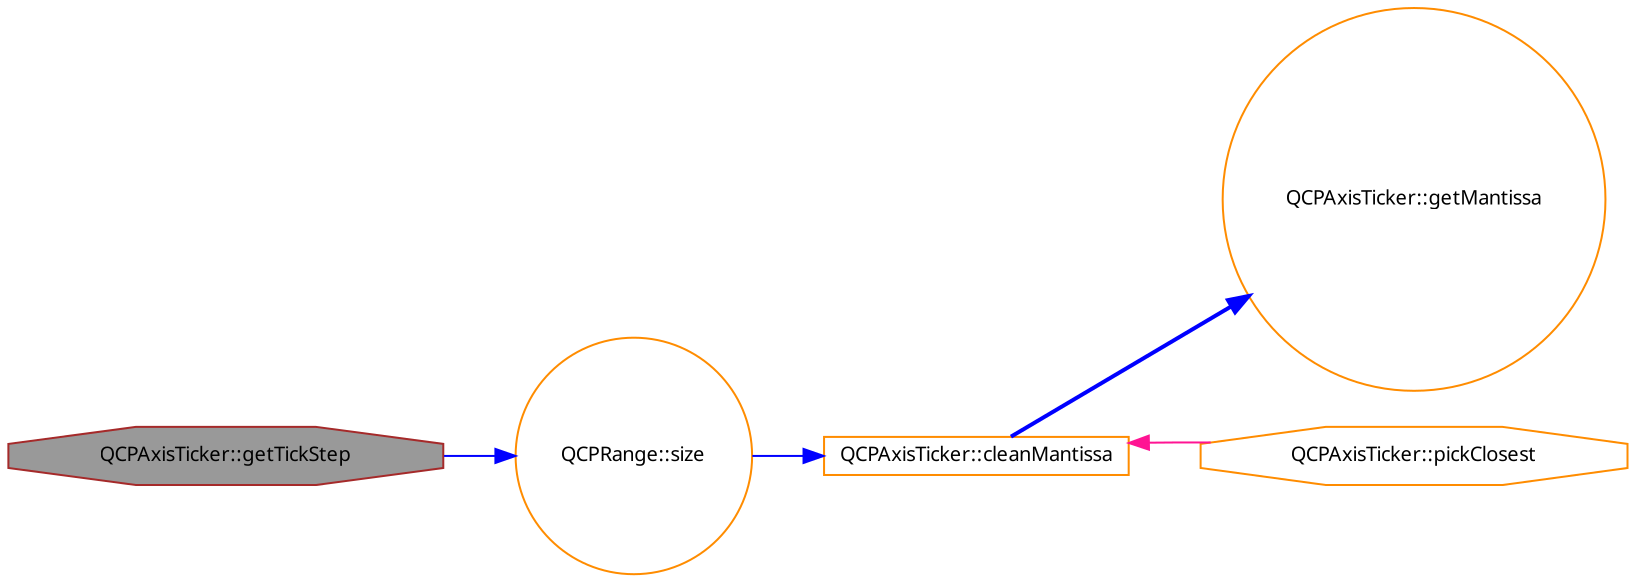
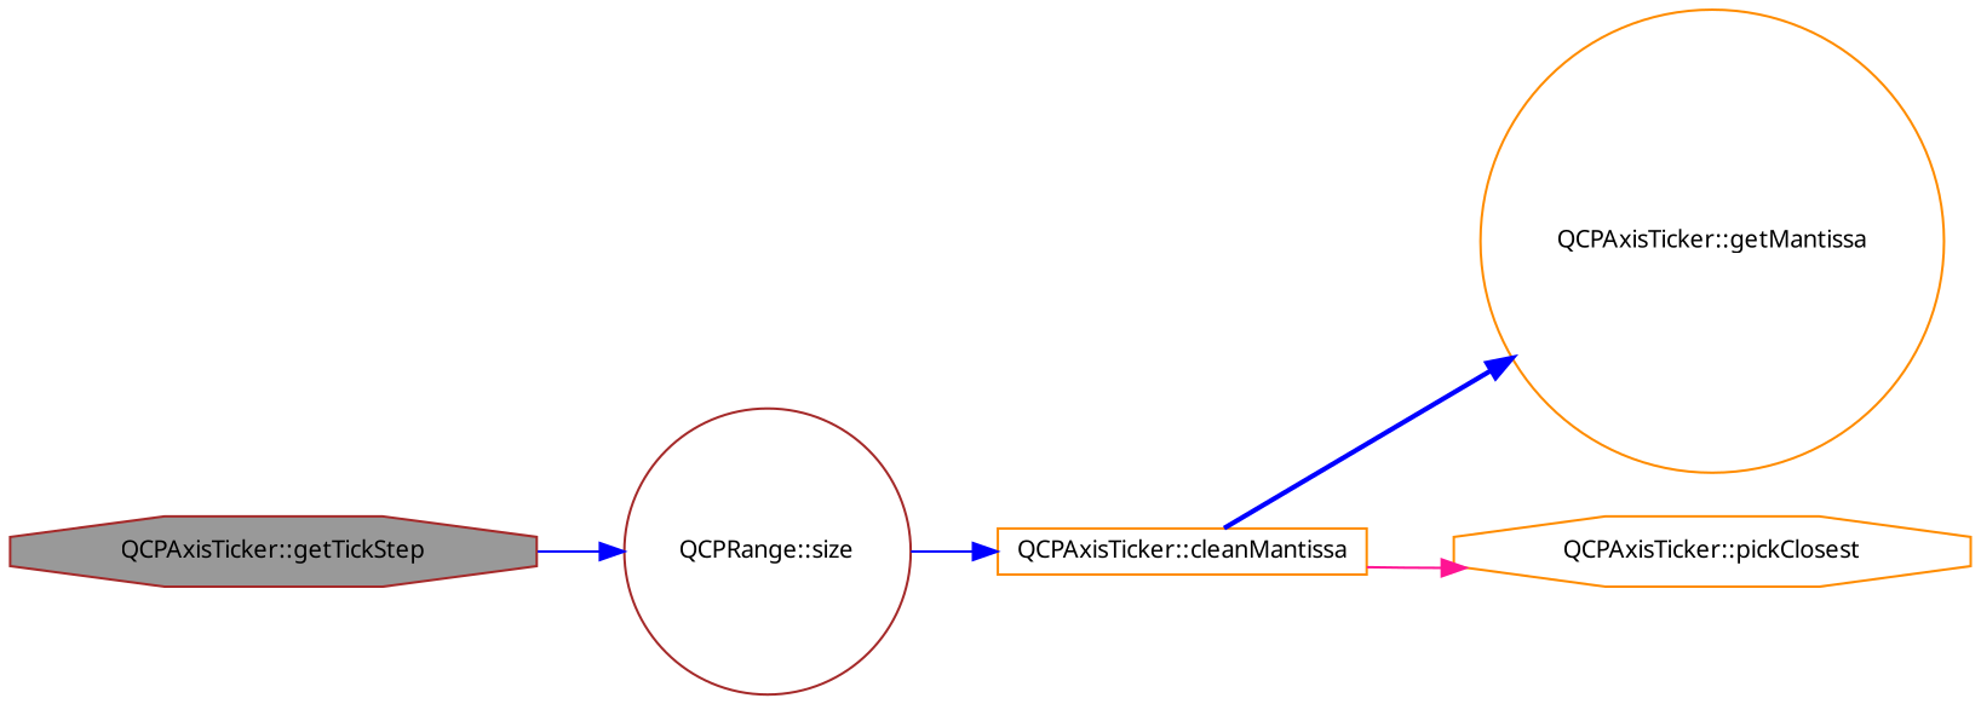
  digraph {
    fontname="Noto Sans"
    rankdir=LR
    node [color=darkorange fillcolor=white fontname="Noto Sans" fontsize=10 shape=octagon style=filled]
    edge [color=blue fontname="Noto Sans" fontsize=10 labelfontname=Helvetica labelfontsize=10 style=solid]
    n1 [color=brown fillcolor=grey60 fontcolor=black height=0.2 label="QCPAxisTicker::getTickStep" width=0.4]
-   n2 [height=0.2 label="QCPRange::size" shape=circle width=0.4]
+   n2 [color=brown height=0.2 label="QCPRange::size" shape=circle width=0.4]
    n3 [height=0.2 label="QCPAxisTicker::cleanMantissa" shape=box width=0.4]
    n4 [height=0.2 label="QCPAxisTicker::getMantissa" shape=circle width=0.4]
    n5 [height=0.2 label="QCPAxisTicker::pickClosest" width=0.4]
    n1 -> n2
    n2 -> n3
    n3 -> n4 [style=bold]
-   n5 -> n3 [color=deeppink]
+   n3 -> n5 [color=deeppink]
  }
